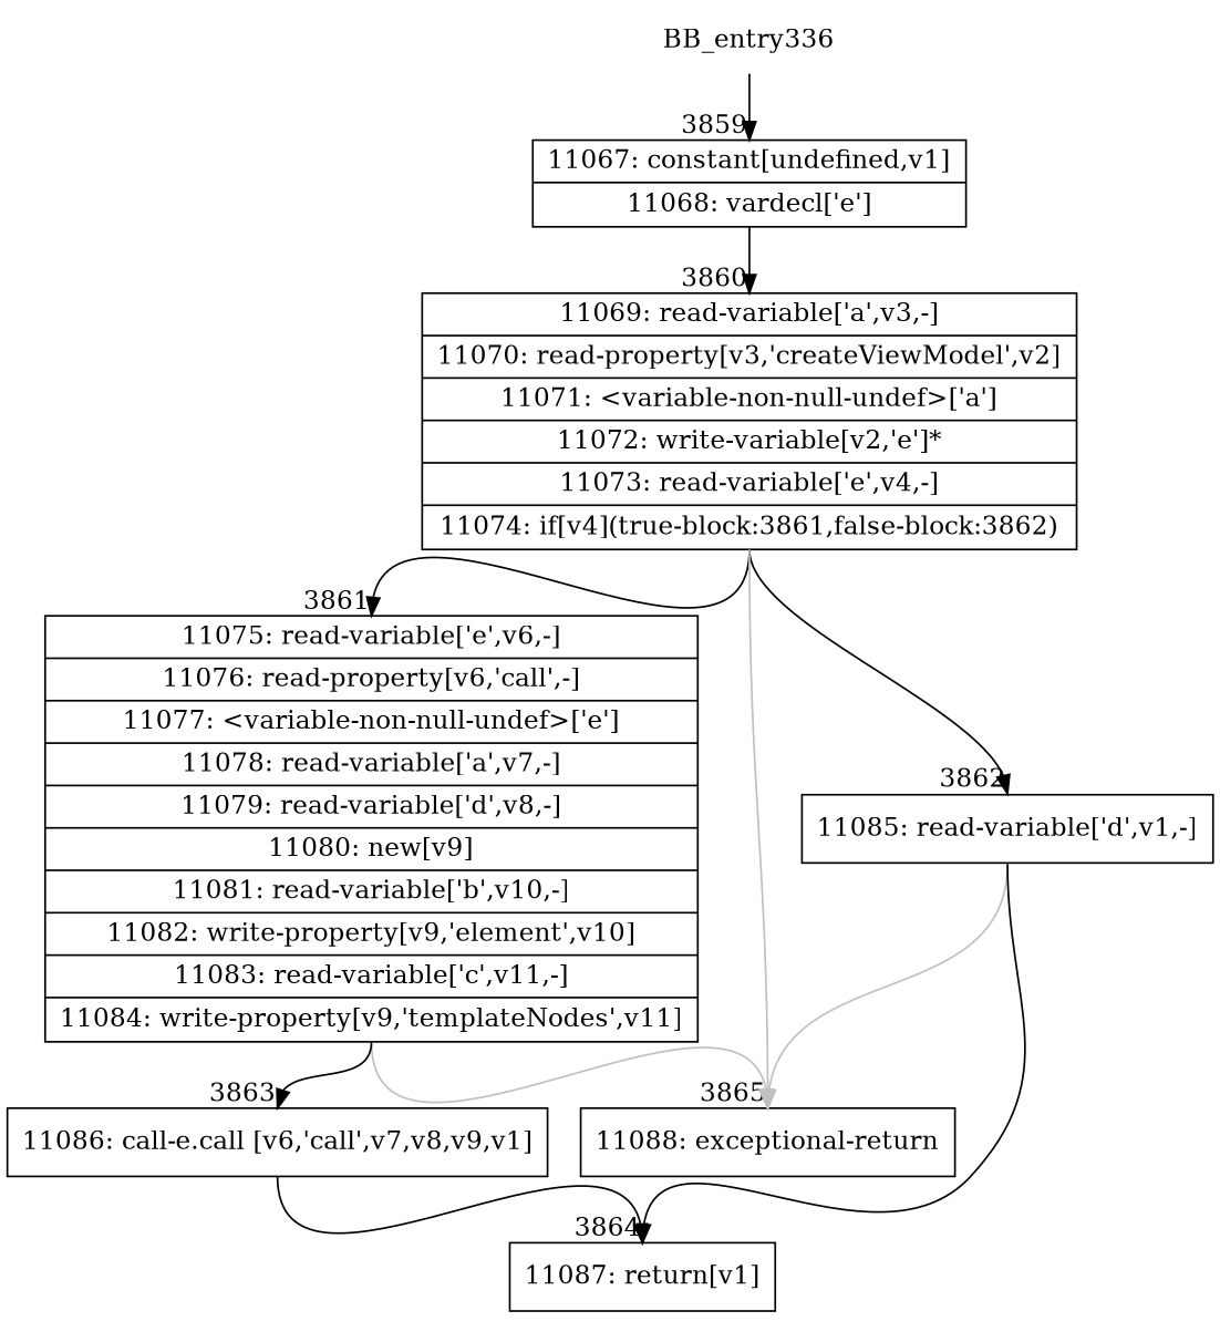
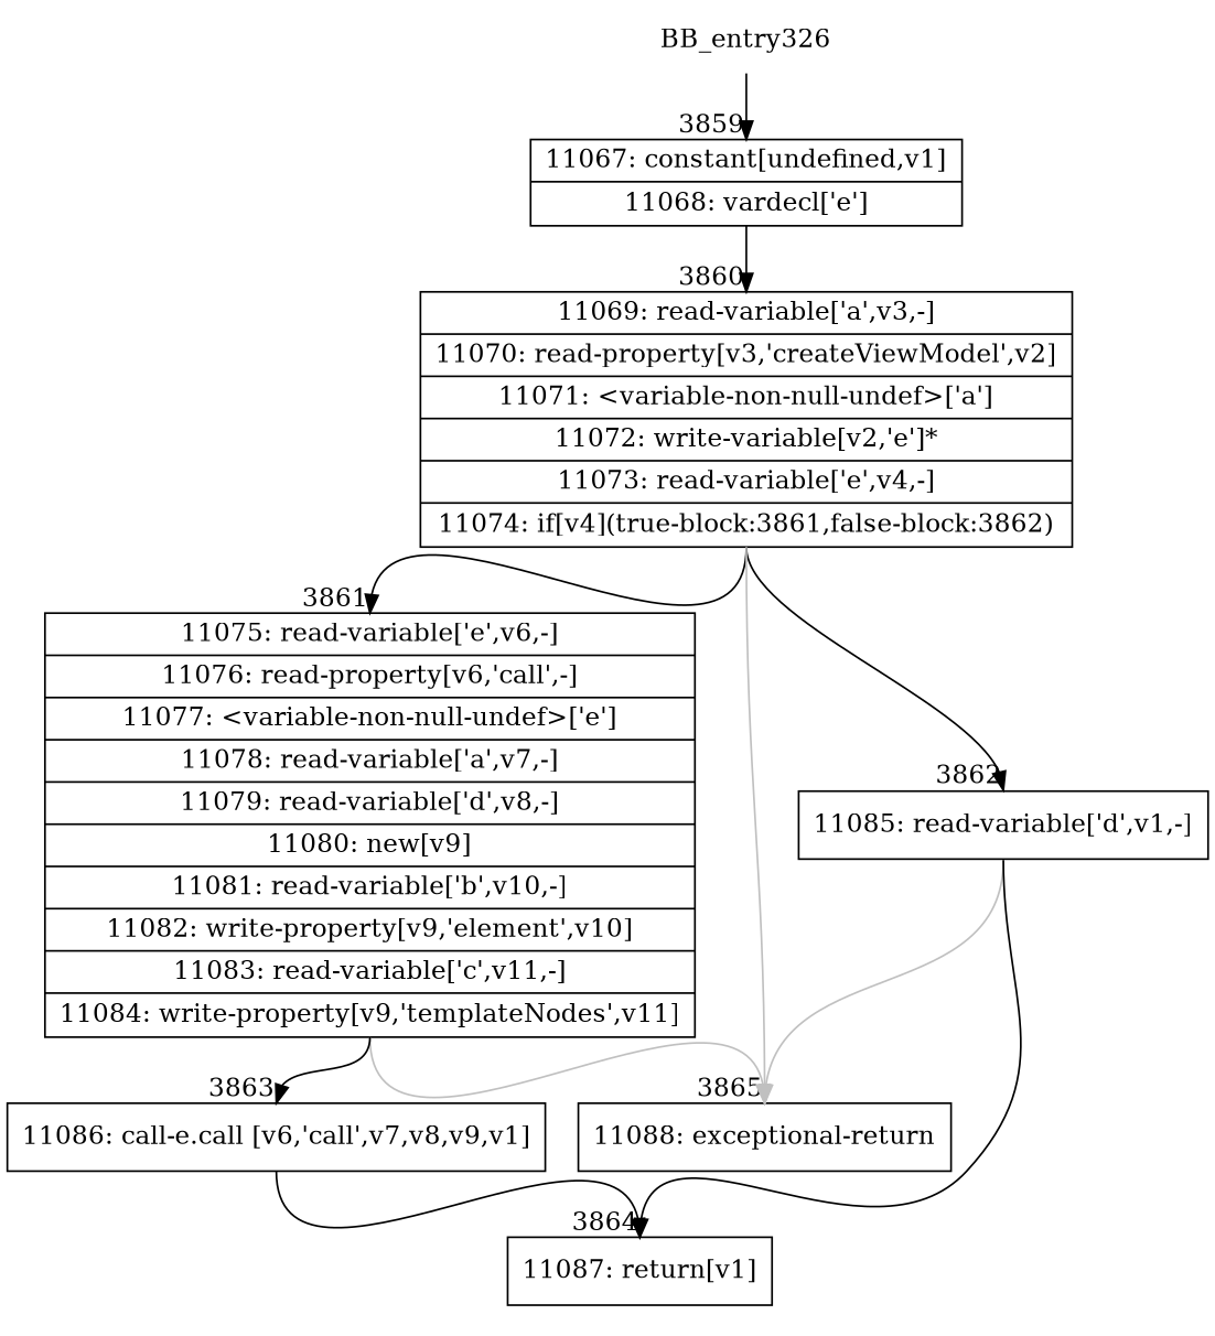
  digraph {
    rankdir=TD
    node [shape=record]
    edge [headport=n tailport=s]
-   BB_entry326 [shape=none label=BB_entry336]
+   BB_entry326 [shape=none]
    n2 [label="{11067: constant[undefined,v1]|11068: vardecl['e']}"]
    n3 [label="{11069: read-variable['a',v3,-]|11070: read-property[v3,'createViewModel',v2]|11071: \<variable-non-null-undef\>['a']|11072: write-variable[v2,'e']*|11073: read-variable['e',v4,-]|11074: if[v4](true-block:3861,false-block:3862)}"]
    n4 [label="{11075: read-variable['e',v6,-]|11076: read-property[v6,'call',-]|11077: \<variable-non-null-undef\>['e']|11078: read-variable['a',v7,-]|11079: read-variable['d',v8,-]|11080: new[v9]|11081: read-variable['b',v10,-]|11082: write-property[v9,'element',v10]|11083: read-variable['c',v11,-]|11084: write-property[v9,'templateNodes',v11]}"]
    n5 [label="{11085: read-variable['d',v1,-]}"]
    n6 [label="{11088: exceptional-return}"]
    n7 [label="{11086: call-e.call [v6,'call',v7,v8,v9,v1]}"]
    n8 [label="{11087: return[v1]}"]
    BB_entry326 -> n2 [headlabel="    3859"]
    n2 -> n3 [headlabel="      3860"]
    n3 -> n4 [headlabel="      3861"]
    n3 -> n5 [headlabel="      3862"]
    n3 -> n6 [color=gray headlabel="      3865"]
    n4 -> n6 [color=gray]
    n4 -> n7 [headlabel="      3863"]
    n5 -> n6 [color=gray]
    n5 -> n8 [headlabel="      3864"]
    n7 -> n8
  }
